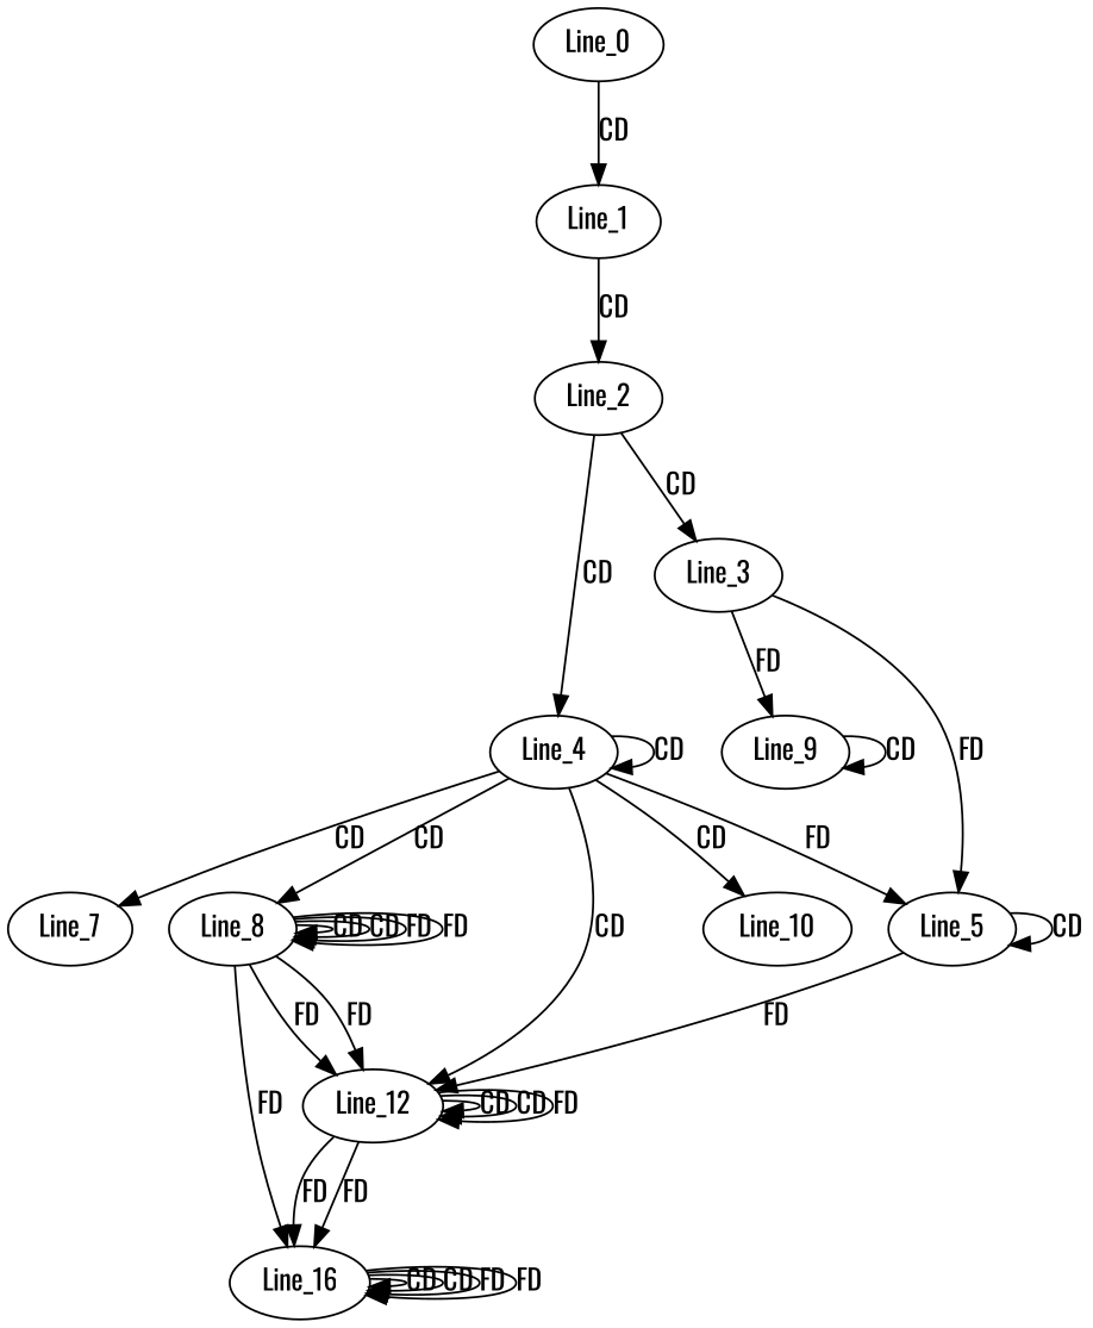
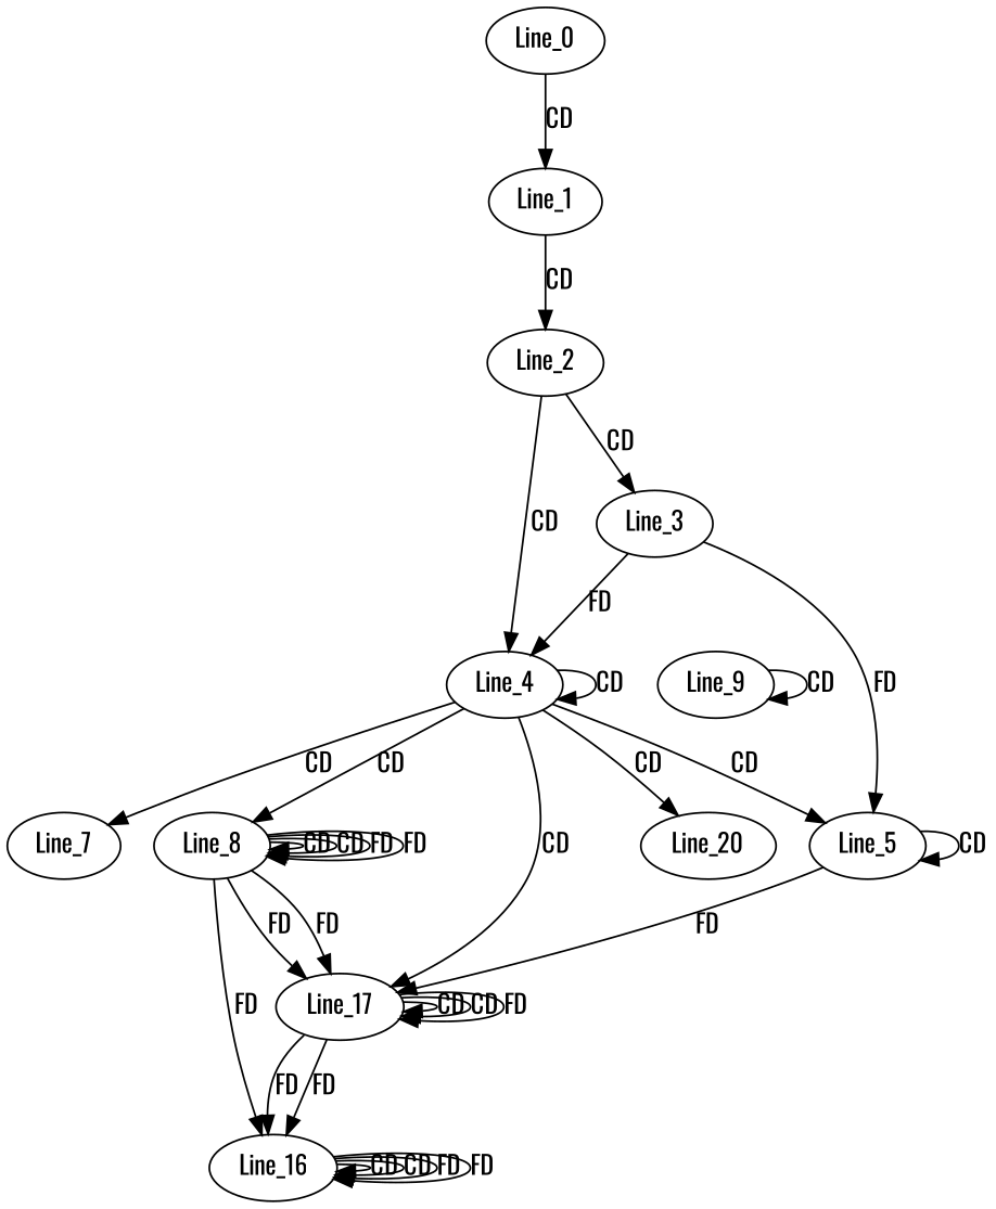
  digraph {
    fontname=Oswald
    node [fontname=Oswald]
    edge [fontname=Oswald]
    Line_0
    Line_1
    Line_2
    Line_3
    Line_4
    Line_5
    Line_9
    Line_7
    Line_8
-   Line_12
-   Line_20 [label=Line_10]
+   Line_12 [label=Line_17]
+   Line_20
    Line_16
    Line_0 -> Line_1 [label=CD]
    Line_1 -> Line_2 [label=CD]
    Line_2 -> Line_3 [label=CD]
    Line_2 -> Line_4 [label=CD]
    Line_3 -> Line_5 [label=FD]
-   Line_3 -> Line_9 [label=FD]
+   Line_3 -> Line_4 [label=FD]
    Line_4 -> Line_4 [label=CD]
-   Line_4 -> Line_5 [label=FD]
+   Line_4 -> Line_5 [label=CD]
    Line_4 -> Line_7 [label=CD]
    Line_4 -> Line_8 [label=CD]
    Line_4 -> Line_12 [label=CD]
    Line_4 -> Line_20 [label=CD]
    Line_5 -> Line_5 [label=CD]
    Line_5 -> Line_12 [label=FD]
    Line_9 -> Line_9 [label=CD]
    Line_8 -> Line_8 [label=CD]
    Line_8 -> Line_8 [label=CD]
    Line_8 -> Line_8 [label=FD]
    Line_8 -> Line_8 [label=FD]
    Line_8 -> Line_12 [label=FD]
    Line_8 -> Line_12 [label=FD]
    Line_8 -> Line_16 [label=FD]
    Line_12 -> Line_12 [label=CD]
    Line_12 -> Line_12 [label=CD]
    Line_12 -> Line_12 [label=FD]
    Line_12 -> Line_16 [label=FD]
    Line_12 -> Line_16 [label=FD]
    Line_16 -> Line_16 [label=CD]
    Line_16 -> Line_16 [label=CD]
    Line_16 -> Line_16 [label=FD]
    Line_16 -> Line_16 [label=FD]
  }
